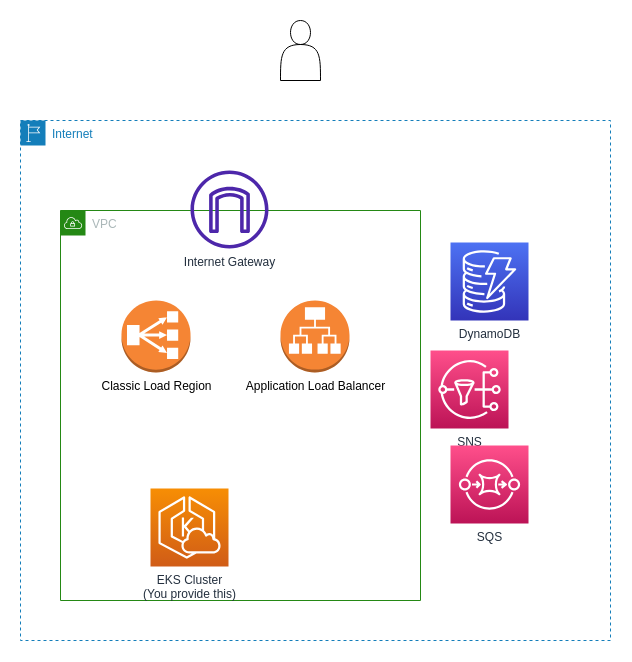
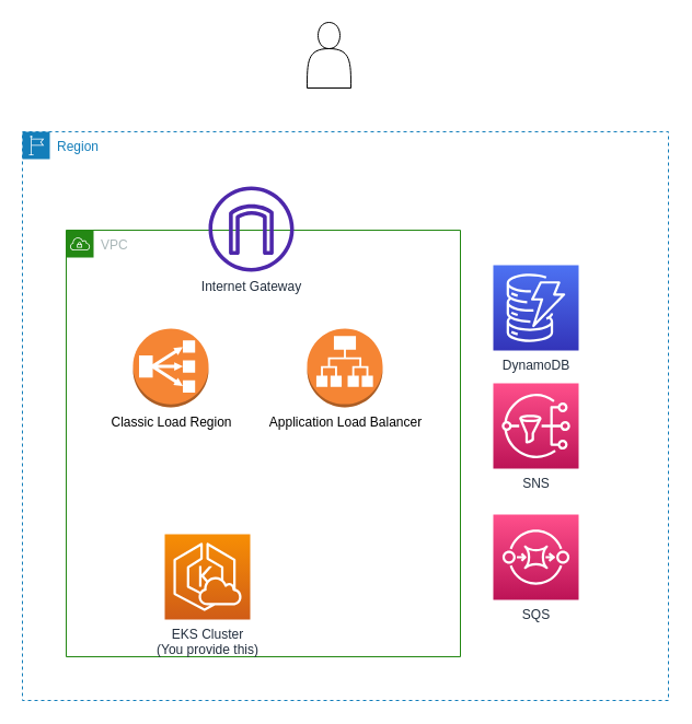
  <mxCell id="0" />
  <mxCell id="1" parent="0" />
- <mxCell id="2" value="Internet" style="points=[[0,0],[0.25,0],[0.5,0],[0.75,0],[1,0],[1,0.25],[1,0.5],[1,0.75],[1,1],[0.75,1],[0.5,1],[0.25,1],[0,1],[0,0.75],[0,0.5],[0,0.25]];outlineConnect=0;gradientColor=none;html=1;whiteSpace=wrap;fontSize=12;fontStyle=0;container=1;pointerEvents=0;collapsible=0;recursiveResize=0;shape=mxgraph.aws4.group;grIcon=mxgraph.aws4.group_region;strokeColor=#147EBA;fillColor=none;verticalAlign=top;align=left;spacingLeft=30;fontColor=#147EBA;dashed=1;rounded=0;sketch=0;" parent="1" vertex="1"><mxGeometry x="20" y="120" width="590" height="520" as="geometry" /></mxCell>
+ <mxCell id="2" value="Region" style="points=[[0,0],[0.25,0],[0.5,0],[0.75,0],[1,0],[1,0.25],[1,0.5],[1,0.75],[1,1],[0.75,1],[0.5,1],[0.25,1],[0,1],[0,0.75],[0,0.5],[0,0.25]];outlineConnect=0;gradientColor=none;html=1;whiteSpace=wrap;fontSize=12;fontStyle=0;container=1;pointerEvents=0;collapsible=0;recursiveResize=0;shape=mxgraph.aws4.group;grIcon=mxgraph.aws4.group_region;strokeColor=#147EBA;fillColor=none;verticalAlign=top;align=left;spacingLeft=30;fontColor=#147EBA;dashed=1;rounded=0;sketch=0;" parent="1" vertex="1"><mxGeometry x="20" y="120" width="590" height="520" as="geometry" /></mxCell>
  <mxCell id="3" value="VPC" style="points=[[0,0],[0.25,0],[0.5,0],[0.75,0],[1,0],[1,0.25],[1,0.5],[1,0.75],[1,1],[0.75,1],[0.5,1],[0.25,1],[0,1],[0,0.75],[0,0.5],[0,0.25]];outlineConnect=0;gradientColor=none;html=1;whiteSpace=wrap;fontSize=12;fontStyle=0;container=1;pointerEvents=0;collapsible=0;recursiveResize=0;shape=mxgraph.aws4.group;grIcon=mxgraph.aws4.group_vpc;strokeColor=#248814;fillColor=none;verticalAlign=top;align=left;spacingLeft=30;fontColor=#AAB7B8;dashed=0;rounded=0;sketch=0;" parent="2" vertex="1"><mxGeometry x="40" y="90" width="360" height="390" as="geometry" /></mxCell>
  <mxCell id="4" value="&lt;div&gt;EKS Cluster&lt;/div&gt;&lt;div&gt;(You provide this)&lt;br&gt;&lt;/div&gt;" style="sketch=0;points=[[0,0,0],[0.25,0,0],[0.5,0,0],[0.75,0,0],[1,0,0],[0,1,0],[0.25,1,0],[0.5,1,0],[0.75,1,0],[1,1,0],[0,0.25,0],[0,0.5,0],[0,0.75,0],[1,0.25,0],[1,0.5,0],[1,0.75,0]];outlineConnect=0;fontColor=#232F3E;gradientColor=#F78E04;gradientDirection=north;fillColor=#D05C17;strokeColor=#ffffff;dashed=0;verticalLabelPosition=bottom;verticalAlign=top;align=center;html=1;fontSize=12;fontStyle=0;aspect=fixed;shape=mxgraph.aws4.resourceIcon;resIcon=mxgraph.aws4.eks_cloud;" vertex="1" parent="3"><mxGeometry x="90" y="278" width="78" height="78" as="geometry" /></mxCell>
  <mxCell id="5" value="Classic Load Region" style="outlineConnect=0;dashed=0;verticalLabelPosition=bottom;verticalAlign=top;align=center;html=1;shape=mxgraph.aws3.classic_load_balancer;fillColor=#F58534;gradientColor=none;" vertex="1" parent="3"><mxGeometry x="61" y="90" width="69" height="72" as="geometry" /></mxCell>
  <mxCell id="6" value="Application Load Balancer" style="outlineConnect=0;dashed=0;verticalLabelPosition=bottom;verticalAlign=top;align=center;html=1;shape=mxgraph.aws3.application_load_balancer;fillColor=#F58534;gradientColor=none;" vertex="1" parent="3"><mxGeometry x="220" y="90" width="69" height="72" as="geometry" /></mxCell>
  <mxCell id="7" value="Internet Gateway" style="sketch=0;outlineConnect=0;fontColor=#232F3E;gradientColor=none;fillColor=#4D27AA;strokeColor=none;dashed=0;verticalLabelPosition=bottom;verticalAlign=top;align=center;html=1;fontSize=12;fontStyle=0;aspect=fixed;pointerEvents=1;shape=mxgraph.aws4.internet_gateway;" parent="2" vertex="1"><mxGeometry x="170" y="50" width="78" height="78" as="geometry" /></mxCell>
  <mxCell id="8" value="DynamoDB" style="sketch=0;points=[[0,0,0],[0.25,0,0],[0.5,0,0],[0.75,0,0],[1,0,0],[0,1,0],[0.25,1,0],[0.5,1,0],[0.75,1,0],[1,1,0],[0,0.25,0],[0,0.5,0],[0,0.75,0],[1,0.25,0],[1,0.5,0],[1,0.75,0]];outlineConnect=0;fontColor=#232F3E;gradientColor=#4D72F3;gradientDirection=north;fillColor=#3334B9;strokeColor=#ffffff;dashed=0;verticalLabelPosition=bottom;verticalAlign=top;align=center;html=1;fontSize=12;fontStyle=0;aspect=fixed;shape=mxgraph.aws4.resourceIcon;resIcon=mxgraph.aws4.dynamodb;" parent="2" vertex="1"><mxGeometry x="430" y="122" width="78" height="78" as="geometry" /></mxCell>
- <mxCell id="9" value="&lt;div&gt;SNS&lt;/div&gt;" style="sketch=0;points=[[0,0,0],[0.25,0,0],[0.5,0,0],[0.75,0,0],[1,0,0],[0,1,0],[0.25,1,0],[0.5,1,0],[0.75,1,0],[1,1,0],[0,0.25,0],[0,0.5,0],[0,0.75,0],[1,0.25,0],[1,0.5,0],[1,0.75,0]];outlineConnect=0;fontColor=#232F3E;gradientColor=#FF4F8B;gradientDirection=north;fillColor=#BC1356;strokeColor=#ffffff;dashed=0;verticalLabelPosition=bottom;verticalAlign=top;align=center;html=1;fontSize=12;fontStyle=0;aspect=fixed;shape=mxgraph.aws4.resourceIcon;resIcon=mxgraph.aws4.sns;" parent="2" vertex="1"><mxGeometry x="410" y="230" width="78" height="78" as="geometry" /></mxCell>
- <mxCell id="10" value="SQS" style="sketch=0;points=[[0,0,0],[0.25,0,0],[0.5,0,0],[0.75,0,0],[1,0,0],[0,1,0],[0.25,1,0],[0.5,1,0],[0.75,1,0],[1,1,0],[0,0.25,0],[0,0.5,0],[0,0.75,0],[1,0.25,0],[1,0.5,0],[1,0.75,0]];outlineConnect=0;fontColor=#232F3E;gradientColor=#FF4F8B;gradientDirection=north;fillColor=#BC1356;strokeColor=#ffffff;dashed=0;verticalLabelPosition=bottom;verticalAlign=top;align=center;html=1;fontSize=12;fontStyle=0;aspect=fixed;shape=mxgraph.aws4.resourceIcon;resIcon=mxgraph.aws4.sqs;" parent="2" vertex="1"><mxGeometry x="430" y="325" width="78" height="78" as="geometry" /></mxCell>
+ <mxCell id="9" value="&lt;div&gt;SNS&lt;/div&gt;" style="sketch=0;points=[[0,0,0],[0.25,0,0],[0.5,0,0],[0.75,0,0],[1,0,0],[0,1,0],[0.25,1,0],[0.5,1,0],[0.75,1,0],[1,1,0],[0,0.25,0],[0,0.5,0],[0,0.75,0],[1,0.25,0],[1,0.5,0],[1,0.75,0]];outlineConnect=0;fontColor=#232F3E;gradientColor=#FF4F8B;gradientDirection=north;fillColor=#BC1356;strokeColor=#ffffff;dashed=0;verticalLabelPosition=bottom;verticalAlign=top;align=center;html=1;fontSize=12;fontStyle=0;aspect=fixed;shape=mxgraph.aws4.resourceIcon;resIcon=mxgraph.aws4.sns;" parent="2" vertex="1"><mxGeometry x="430" y="230" width="78" height="78" as="geometry" /></mxCell>
+ <mxCell id="10" value="SQS" style="sketch=0;points=[[0,0,0],[0.25,0,0],[0.5,0,0],[0.75,0,0],[1,0,0],[0,1,0],[0.25,1,0],[0.5,1,0],[0.75,1,0],[1,1,0],[0,0.25,0],[0,0.5,0],[0,0.75,0],[1,0.25,0],[1,0.5,0],[1,0.75,0]];outlineConnect=0;fontColor=#232F3E;gradientColor=#FF4F8B;gradientDirection=north;fillColor=#BC1356;strokeColor=#ffffff;dashed=0;verticalLabelPosition=bottom;verticalAlign=top;align=center;html=1;fontSize=12;fontStyle=0;aspect=fixed;shape=mxgraph.aws4.resourceIcon;resIcon=mxgraph.aws4.sqs;" parent="2" vertex="1"><mxGeometry x="430" y="350" width="78" height="78" as="geometry" /></mxCell>
  <mxCell id="11" value="" style="shape=actor;whiteSpace=wrap;html=1;" parent="1" vertex="1"><mxGeometry x="280" y="20" width="40" height="60" as="geometry" /></mxCell>
